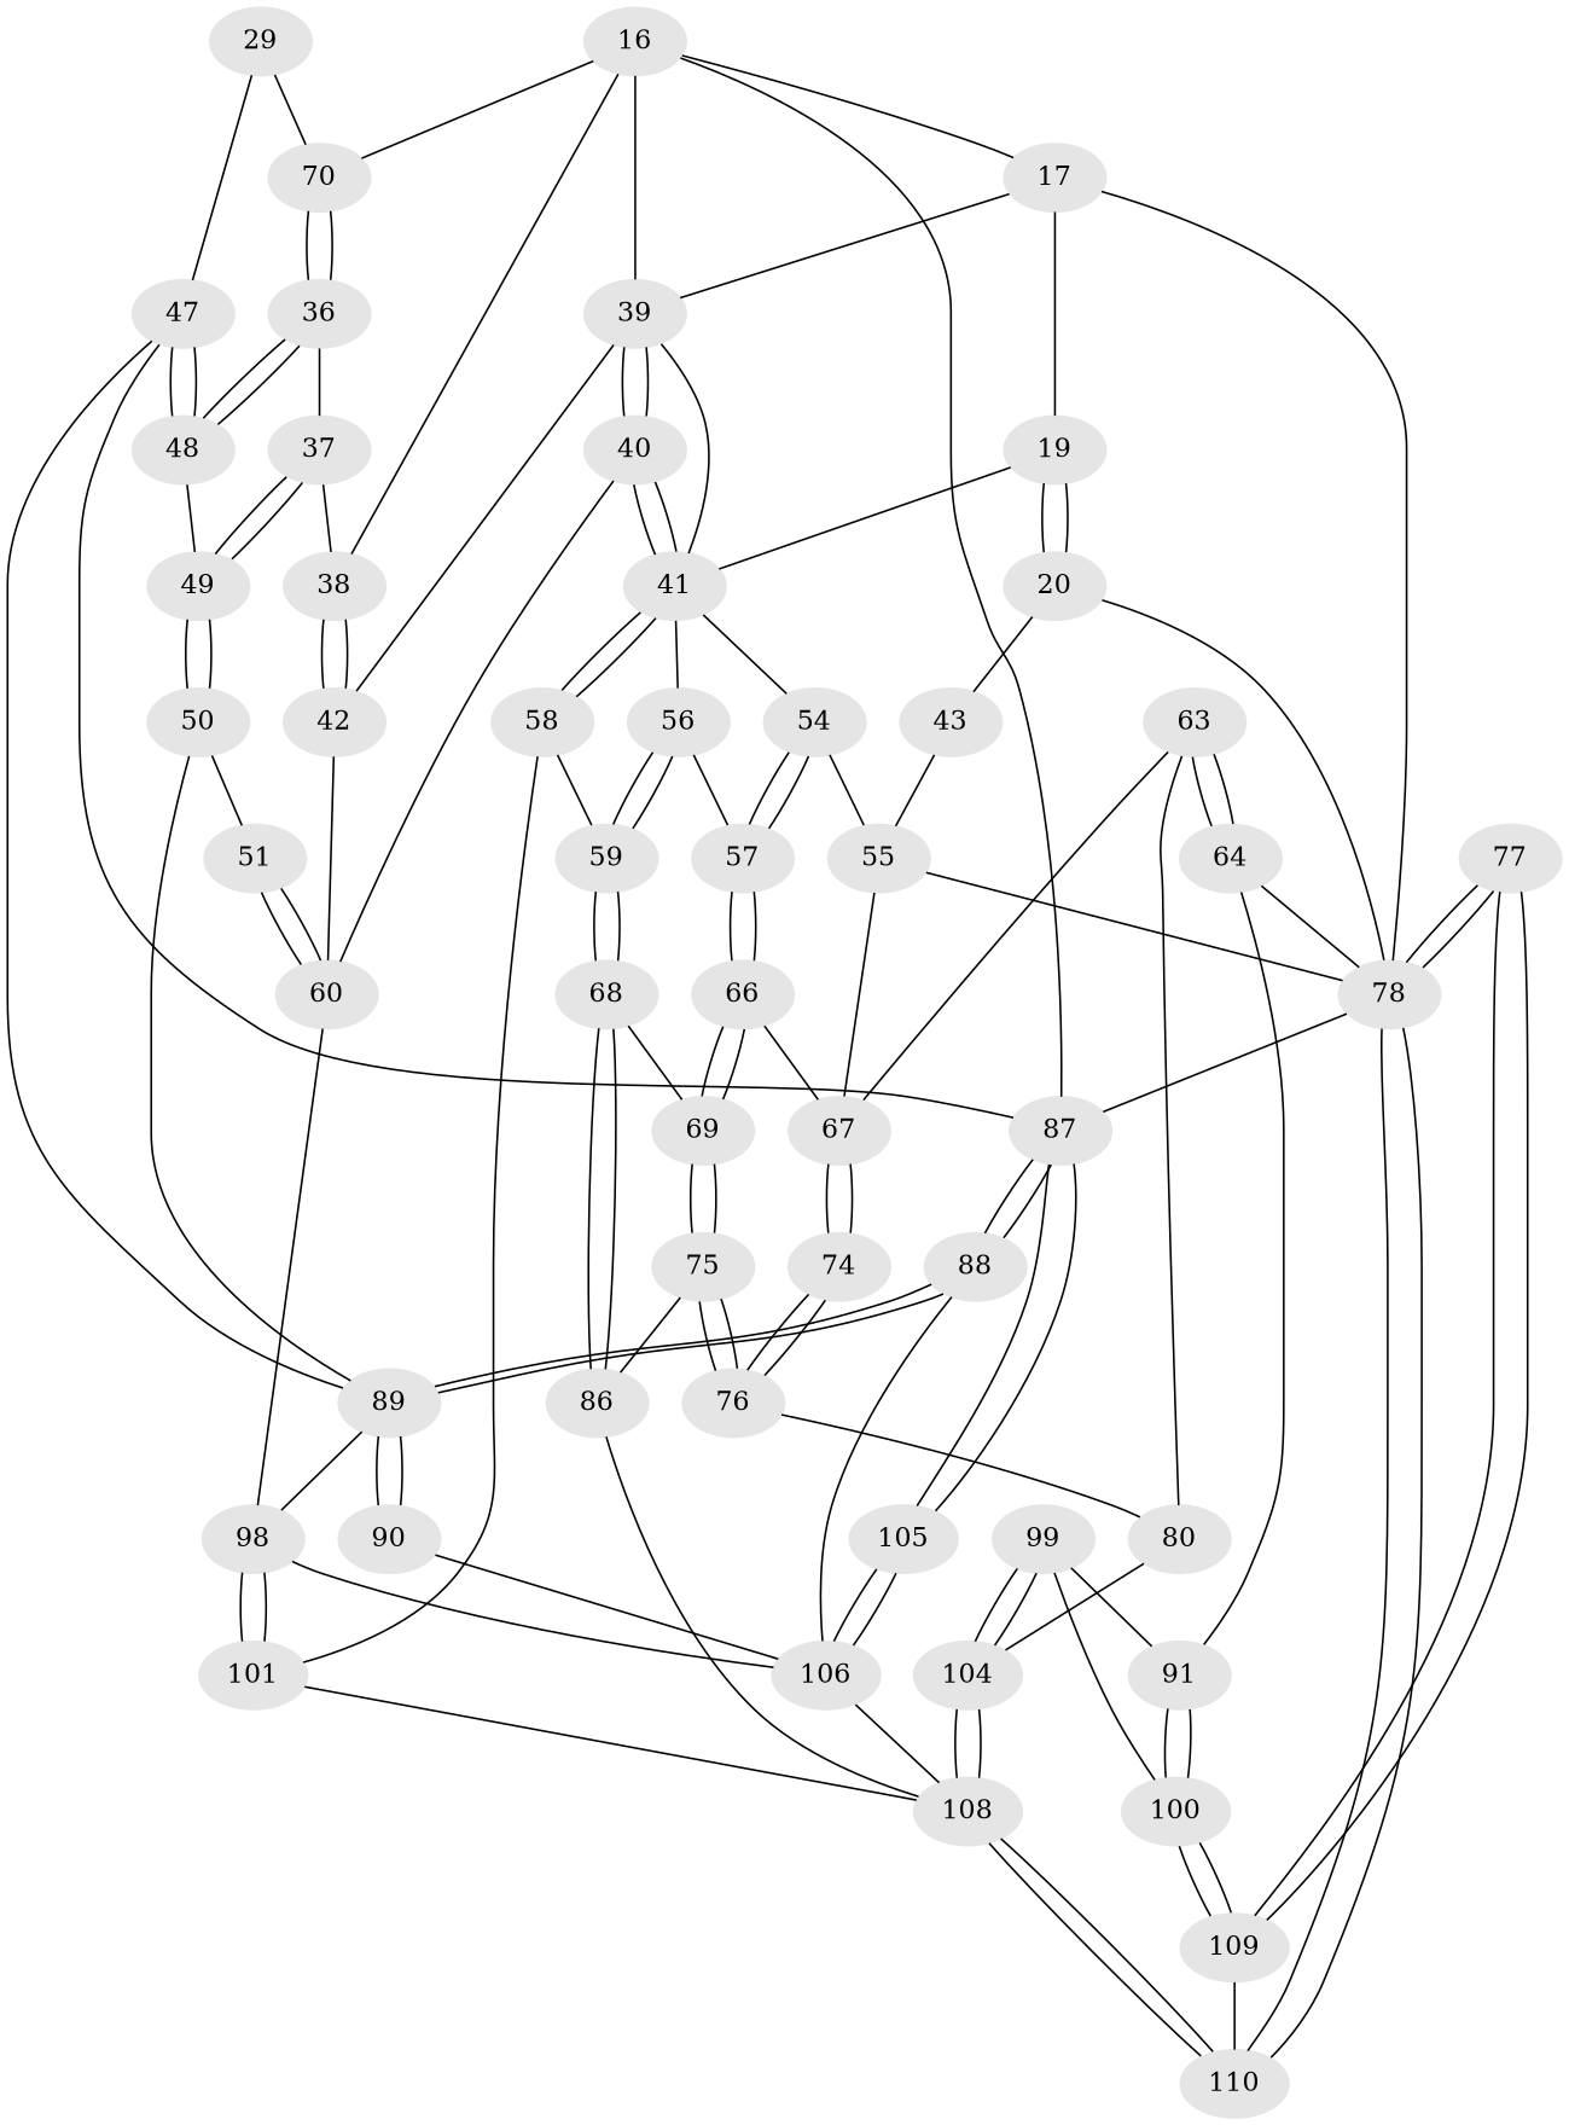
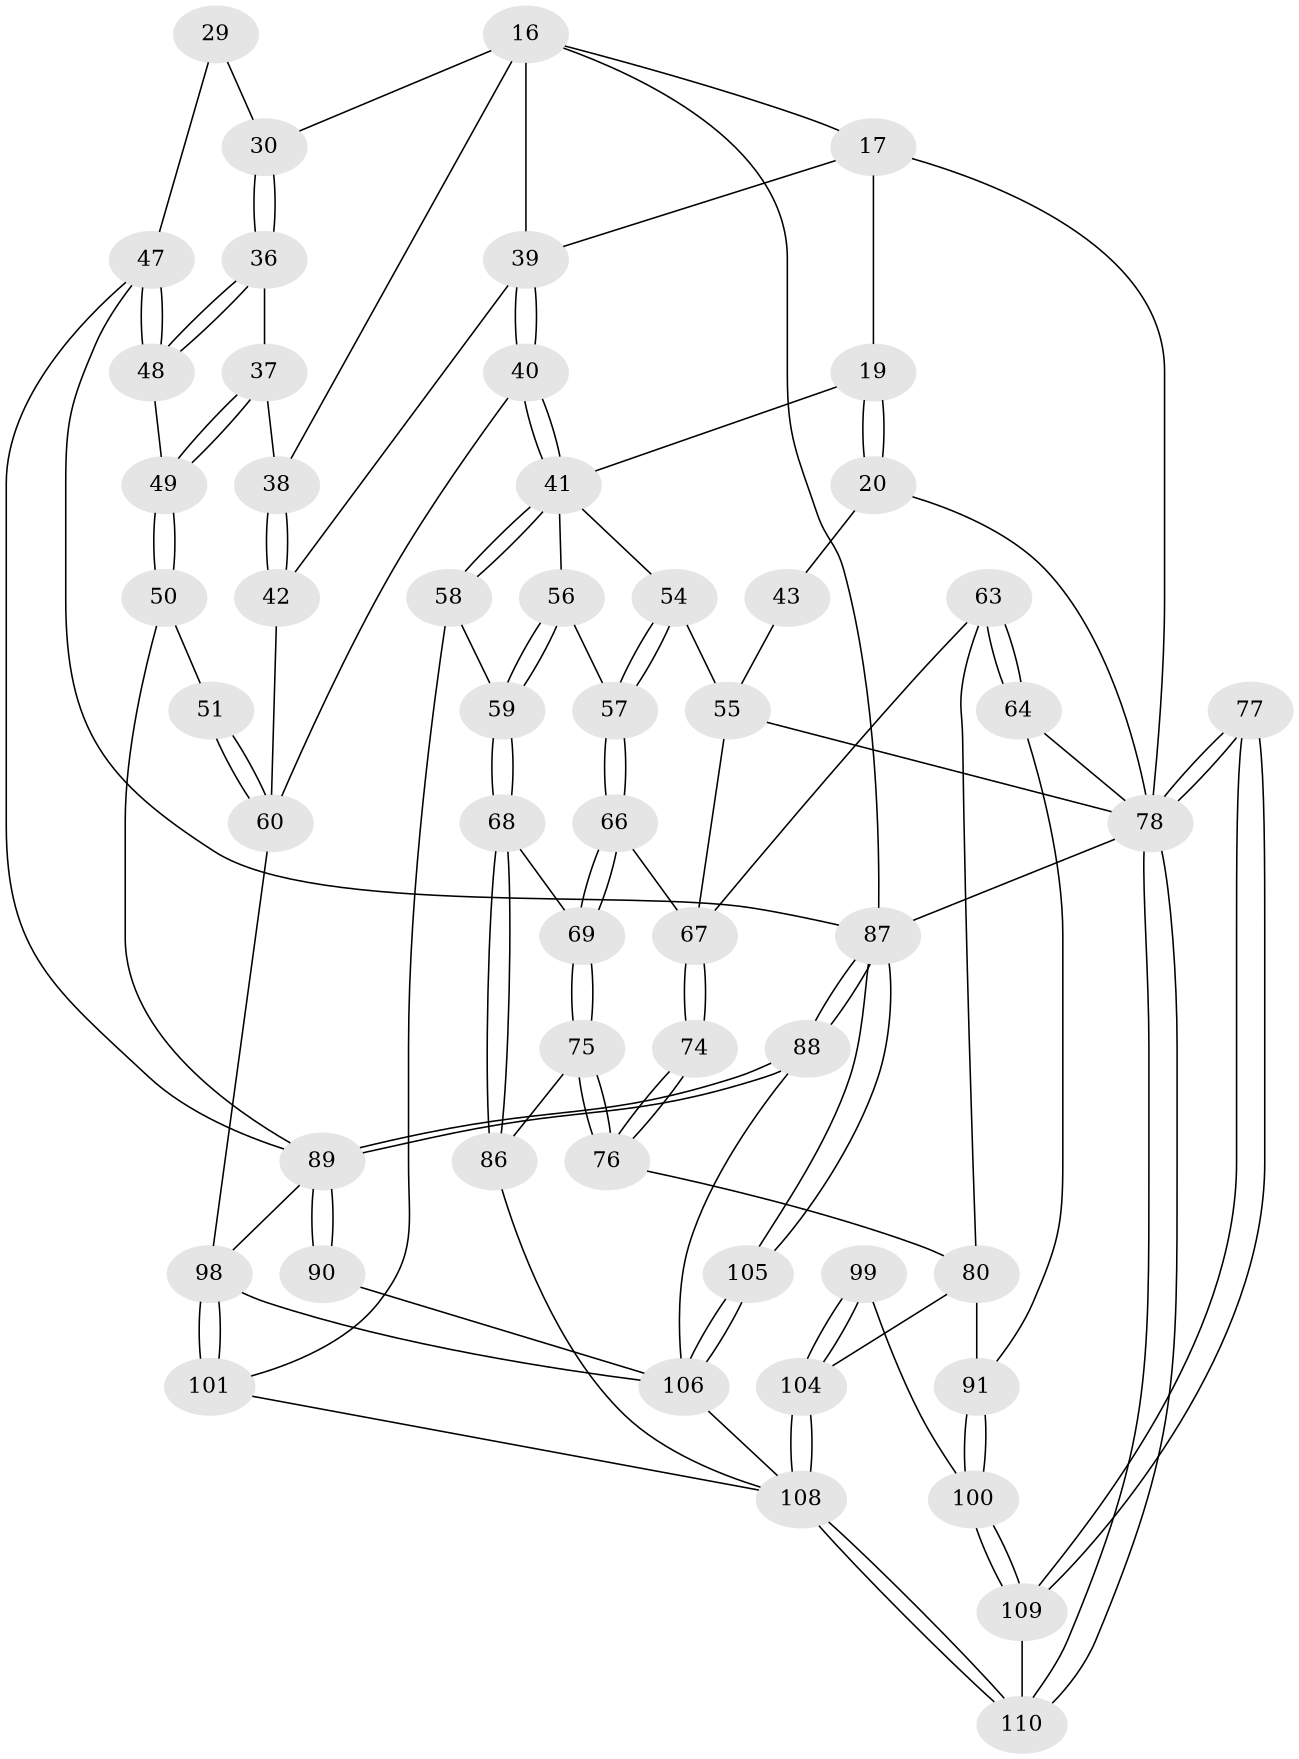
  graph {
    node [color=gray90 style=filled]
    16 [super="+15+12"]
    17 [super="+7+11"]
-   30 [super="+14+13" label=70]
+   30 [super="+14+13"]
    38
    39 [super="+25+26"]
    87 [super="+9"]
    19 [super="+18"]
    78 [super="+10+65"]
    36
    42
    41 [super="+32+33+22+34"]
    40
    88
    105
    20
    110
    43 [super="+24+23"]
    54
    56
    58
    55 [super="+44"]
    29 [super="+28"]
    47 [super="+46+27"]
    48
    89 [super="+70+81"]
    37
    49
    50
    60 [super="+53+52"]
    98 [super="+90+72"]
    57
    59
    101 [super="+84+83"]
    67 [super="+62"]
    n35 [label=90]
    51
    66
    74
    68
    69
    108 [super="+107"]
    86
    106 [super="+103"]
    63
    64
    80 [super="+79"]
    91
    104 [super="+93+94"]
    100
    75
    76
    77
    109
    99
    16 -- 17 [weight=2]
    16 -- 30 [weight=2]
    16 -- 38
    16 -- 39
    16 -- 87
    17 -- 39
    17 -- 19 [weight=2]
    17 -- 78
    30 -- 36
    30 -- 36
    38 -- 42
    38 -- 42
    39 -- 42
-   39 -- 41
    39 -- 40
    39 -- 40
    87 -- 88
    87 -- 88
    87 -- 105
    87 -- 105
    19 -- 41
    19 -- 20
    19 -- 20
    78 -- 87 [weight=2]
    78 -- 110
    78 -- 110
    36 -- 48
    36 -- 48
    36 -- 37
    42 -- 60
    41 -- 54
    41 -- 56
    41 -- 58
    41 -- 58
    40 -- 41
    40 -- 41
    40 -- 60
    88 -- 89
    88 -- 89
    88 -- 106
    105 -- 106 [weight=2]
    105 -- 106
    20 -- 78
    20 -- 43
    43 -- 55
    54 -- 55
    54 -- 57
    54 -- 57
    56 -- 57
    56 -- 59
    56 -- 59
    58 -- 59
    58 -- 101
    55 -- 78
    55 -- 67
    29 -- 30 [weight=2]
    29 -- 47 [weight=2]
    47 -- 87
    47 -- 48
    47 -- 48
    47 -- 89
    48 -- 49
    89 -- 98
    89 -- n35 [weight=2]
    89 -- n35
    37 -- 38
    37 -- 49
    37 -- 49
    49 -- 50
    49 -- 50
    50 -- 89
    50 -- 51
    60 -- 98
    98 -- 101 [weight=3]
    98 -- 101
    98 -- 106
    57 -- 66
    57 -- 66
    59 -- 68
    59 -- 68
    101 -- 108 [weight=2]
    67 -- 74 [weight=2]
    67 -- 74
    n35 -- 106
    51 -- 60 [weight=2]
    51 -- 60
    66 -- 67
    66 -- 69
    66 -- 69
    74 -- 76
    74 -- 76
    68 -- 69
    68 -- 86
    68 -- 86
    69 -- 75
    69 -- 75
    108 -- 110
    108 -- 110
    86 -- 108
    106 -- 108
    63 -- 67
    63 -- 64
    63 -- 64
    63 -- 80
    64 -- 78
    64 -- 91
-   99 -- 91
+   80 -- 91
    80 -- 104
    91 -- 100
    91 -- 100
    104 -- 108 [weight=2]
    104 -- 108
    100 -- 109
    100 -- 109
    75 -- 86
    75 -- 76
    75 -- 76
    76 -- 80
    77 -- 78 [weight=2]
    77 -- 78
    77 -- 109
    77 -- 109
    109 -- 110
    99 -- 104 [weight=2]
    99 -- 104
    99 -- 100
  }
